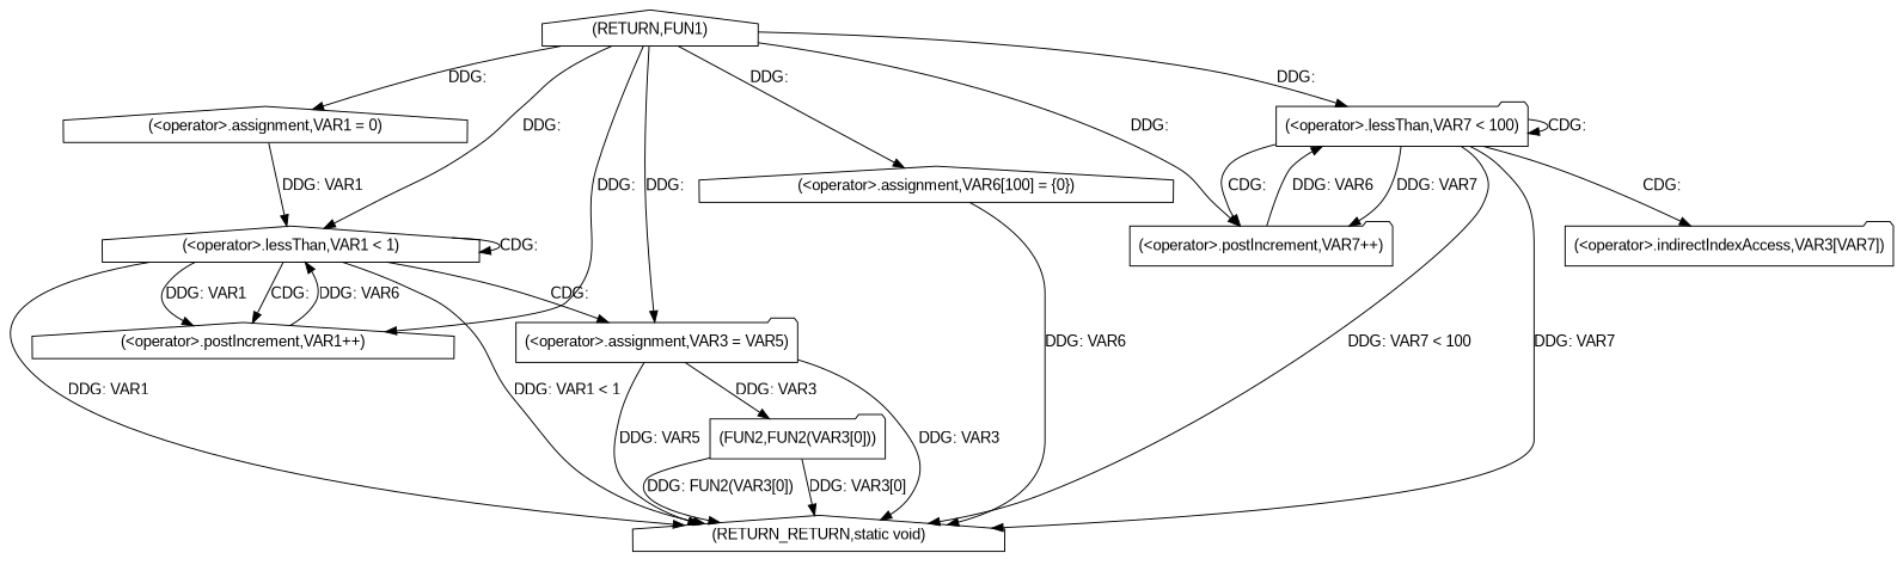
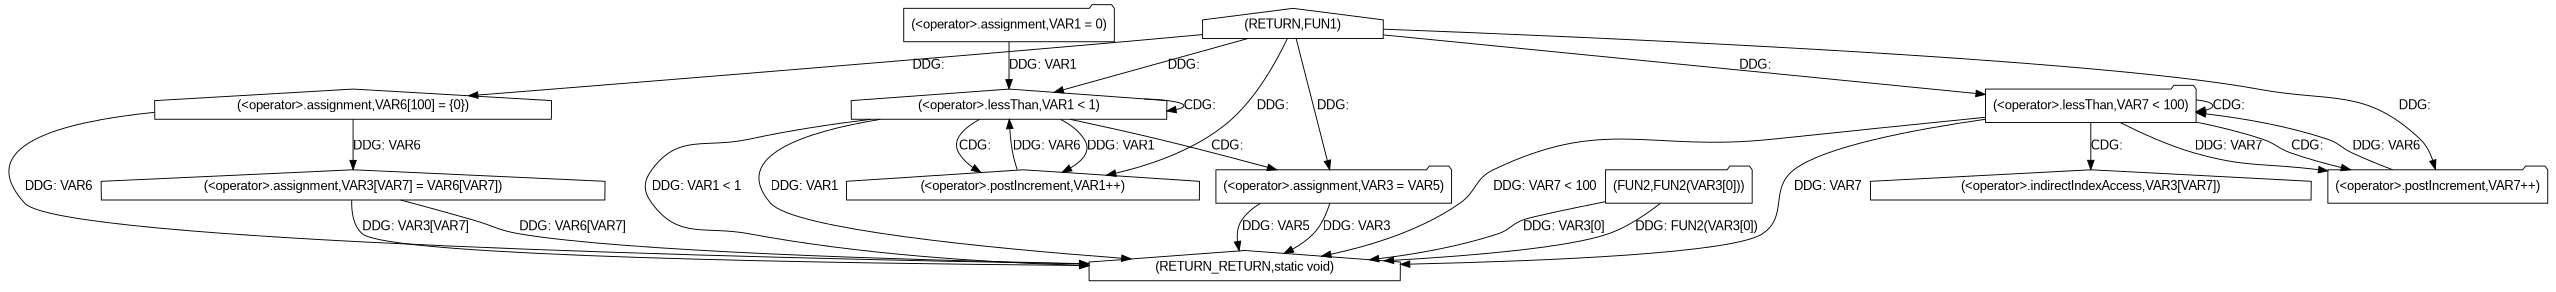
  digraph {
    fontname="Liberation Sans"
    node [fontname="Liberation Sans" shape=house]
    edge [fontname="Liberation Sans"]
    n1 [label="(RETURN,FUN1)"]
-   n2 [label="(<operator>.assignment,VAR1 = 0)"]
+   n2 [label="(<operator>.assignment,VAR1 = 0)" shape=folder]
    n3 [label="(<operator>.lessThan,VAR1 < 1)"]
    n4 [label="(<operator>.postIncrement,VAR1++)"]
    n5 [label="(<operator>.assignment,VAR3 = VAR5)" shape=folder]
    n6 [label="(<operator>.assignment,VAR6[100] = {0})"]
    n7 [label="(<operator>.lessThan,VAR7 < 100)" shape=folder]
    n8 [label="(<operator>.postIncrement,VAR7++)" shape=folder]
    n9 [label="(RETURN_RETURN,static void)"]
    n10 [label="(FUN2,FUN2(VAR3[0]))" shape=folder]
-   n12 [label="(<operator>.indirectIndexAccess,VAR3[VAR7])" shape=folder]
-   n1 -> n2 [label="DDG: "]
+   n11 [label="(<operator>.assignment,VAR3[VAR7] = VAR6[VAR7])"]
+   n12 [label="(<operator>.indirectIndexAccess,VAR3[VAR7])"]
    n1 -> n3 [label="DDG: "]
    n1 -> n4 [label="DDG: "]
    n1 -> n5 [label="DDG: "]
    n1 -> n6 [label="DDG: "]
    n1 -> n7 [label="DDG: "]
    n1 -> n8 [label="DDG: "]
    n2 -> n3 [label="DDG: VAR1"]
    n3 -> n3 [label="CDG: "]
    n3 -> n4 [label="DDG: VAR1"]
    n3 -> n4 [label="CDG: "]
    n3 -> n5 [label="CDG: "]
    n3 -> n9 [label="DDG: VAR1 < 1"]
    n3 -> n9 [label="DDG: VAR1"]
    n4 -> n3 [label="DDG: VAR6"]
    n5 -> n9 [label="DDG: VAR3"]
    n5 -> n9 [label="DDG: VAR5"]
-   n5 -> n10 [label="DDG: VAR3"]
    n6 -> n9 [label="DDG: VAR6"]
+   n6 -> n11 [label="DDG: VAR6"]
    n7 -> n7 [label="CDG: "]
    n7 -> n8 [label="DDG: VAR7"]
    n7 -> n8 [label="CDG: "]
    n7 -> n9 [label="DDG: VAR7 < 100"]
    n7 -> n9 [label="DDG: VAR7"]
    n7 -> n12 [label="CDG: "]
    n8 -> n7 [label="DDG: VAR6"]
    n10 -> n9 [label="DDG: FUN2(VAR3[0])"]
    n10 -> n9 [label="DDG: VAR3[0]"]
+   n11 -> n9 [label="DDG: VAR6[VAR7]"]
+   n11 -> n9 [label="DDG: VAR3[VAR7]"]
  }
